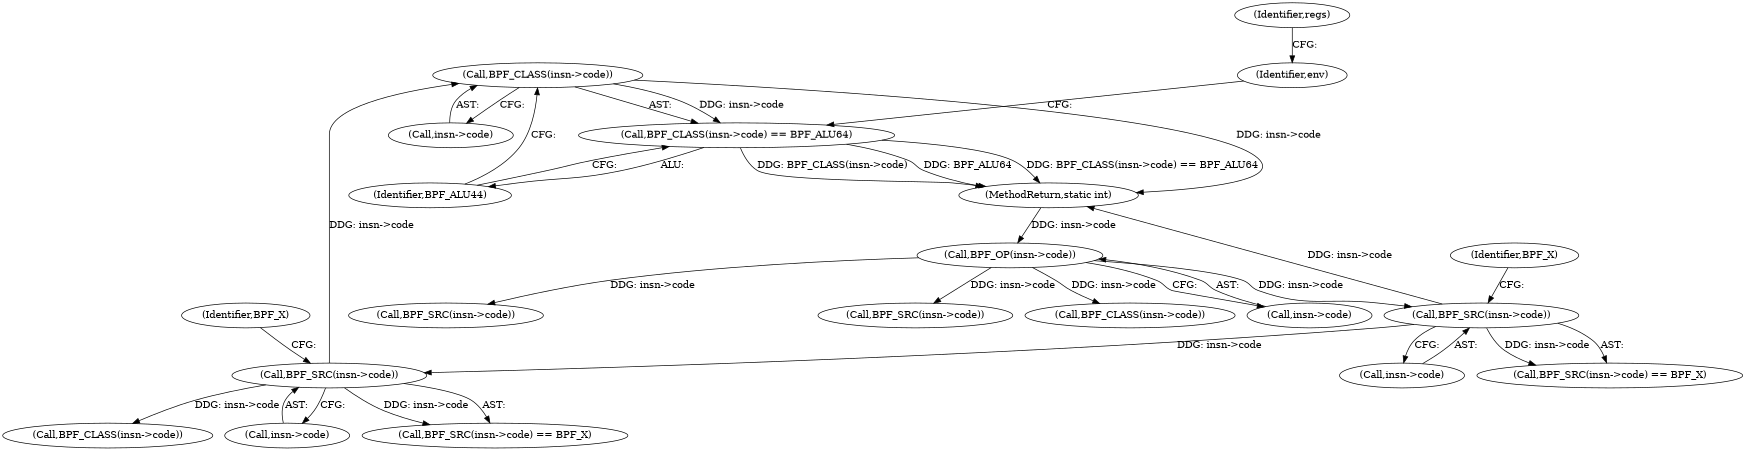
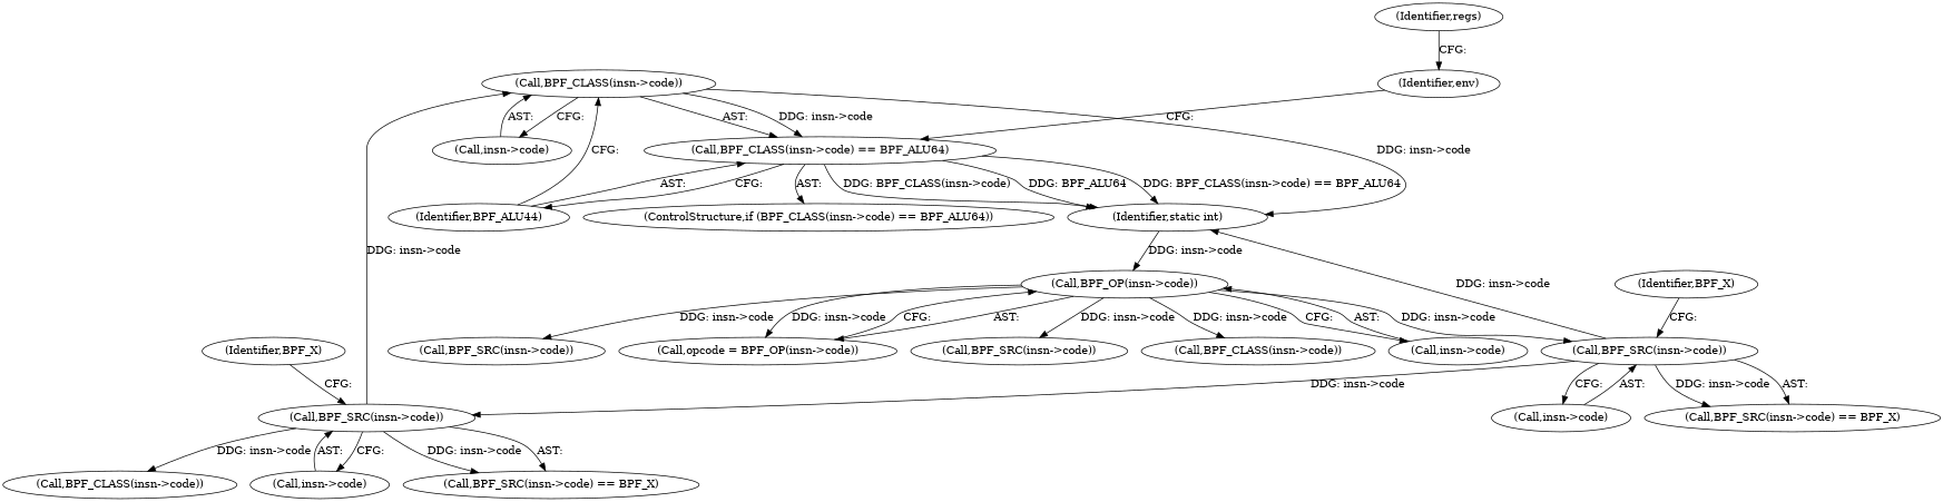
  digraph {
    n1 [label="(Call,BPF_CLASS(insn->code))"]
    n2 [label="(Call,BPF_CLASS(insn->code) == BPF_ALU64)"]
-   n3 [label="(MethodReturn,static int)"]
+   n3 [label="(Identifier,static int)"]
    n4 [label="(Call,insn->code)"]
    n5 [label="(Identifier,BPF_ALU44)"]
+   n6 [label="(ControlStructure,if (BPF_CLASS(insn->code) == BPF_ALU64))"]
    n7 [label="(Call,BPF_OP(insn->code))"]
    n8 [label="(Call,BPF_SRC(insn->code))"]
    n9 [label="(Call,BPF_CLASS(insn->code))"]
    n10 [label="(Call,insn->code)"]
    n11 [label="(Call,BPF_SRC(insn->code) == BPF_X)"]
    n12 [label="(Call,BPF_SRC(insn->code))"]
    n13 [label="(Call,BPF_SRC(insn->code) == BPF_X)"]
    n14 [label="(Call,insn->code)"]
    n15 [label="(Call,BPF_CLASS(insn->code))"]
    n16 [label="(Call,insn->code)"]
    n17 [label="(Call,BPF_SRC(insn->code))"]
+   n18 [label="(Call,opcode = BPF_OP(insn->code))"]
    n19 [label="(Call,BPF_SRC(insn->code))"]
    n20 [label="(Identifier,regs)"]
    n21 [label="(Identifier,env)"]
    n22 [label="(Identifier,BPF_X)"]
    n23 [label="(Identifier,BPF_X)"]
    n1 -> n2 [label="AST: "]
    n1 -> n2 [label="DDG: insn->code"]
    n1 -> n3 [label="DDG: insn->code"]
    n1 -> n4 [label="CFG: "]
    n2 -> n3 [label="DDG: BPF_CLASS(insn->code)"]
    n2 -> n3 [label="DDG: BPF_ALU64"]
    n2 -> n3 [label="DDG: BPF_CLASS(insn->code) == BPF_ALU64"]
-   n2 -> n5 [label="ALU: "]
+   n2 -> n5 [label="CFG: "]
+   n2 -> n6 [label="AST: "]
    n3 -> n7 [label="DDG: insn->code"]
    n4 -> n1 [label="AST: "]
    n5 -> n1 [label="CFG: "]
-   n5 -> n2 [label="CFG: "]
+   n5 -> n2 [label="AST: "]
    n7 -> n12 [label="DDG: insn->code"]
    n7 -> n15 [label="DDG: insn->code"]
    n7 -> n16 [label="CFG: "]
    n7 -> n17 [label="DDG: insn->code"]
+   n7 -> n18 [label="AST: "]
+   n7 -> n18 [label="DDG: insn->code"]
    n7 -> n19 [label="DDG: insn->code"]
    n8 -> n1 [label="DDG: insn->code"]
    n8 -> n9 [label="DDG: insn->code"]
    n8 -> n10 [label="CFG: "]
    n8 -> n11 [label="AST: "]
    n8 -> n11 [label="DDG: insn->code"]
    n10 -> n8 [label="AST: "]
    n12 -> n3 [label="DDG: insn->code"]
    n12 -> n8 [label="DDG: insn->code"]
    n12 -> n13 [label="AST: "]
    n12 -> n13 [label="DDG: insn->code"]
    n12 -> n14 [label="CFG: "]
    n14 -> n12 [label="AST: "]
    n16 -> n7 [label="AST: "]
+   n18 -> n7 [label="CFG: "]
    n20 -> n21 [label="CFG: "]
    n21 -> n2 [label="CFG: "]
    n22 -> n8 [label="CFG: "]
    n23 -> n12 [label="CFG: "]
  }
